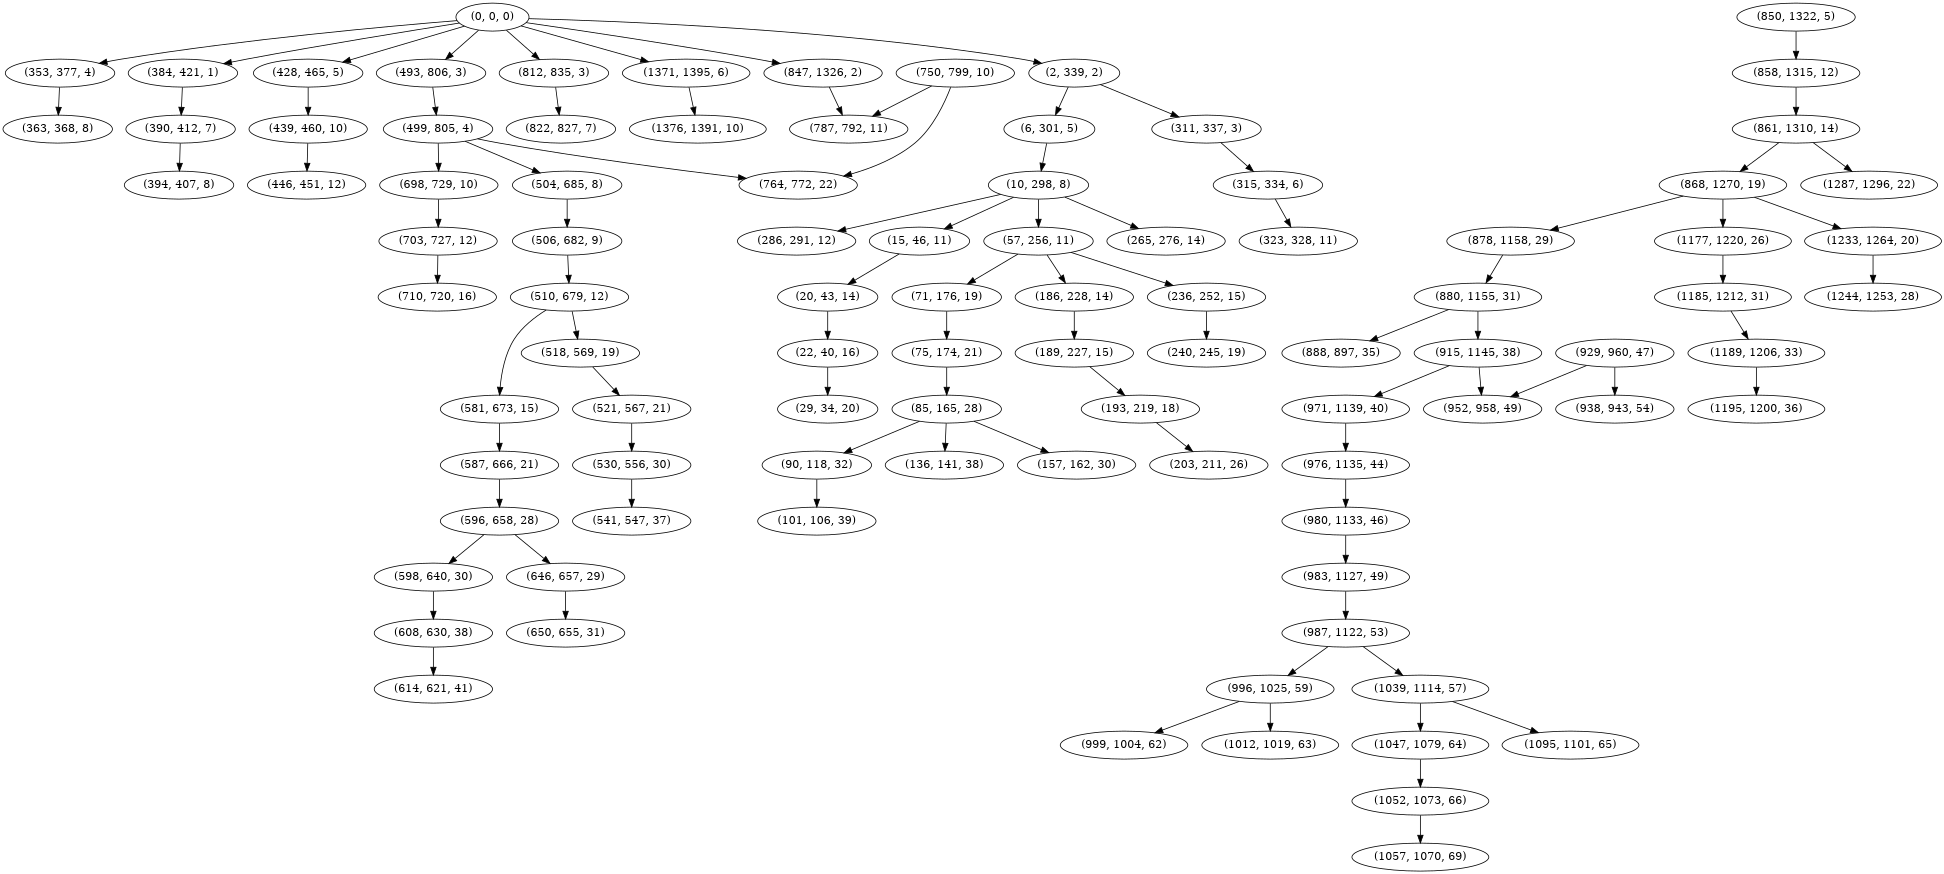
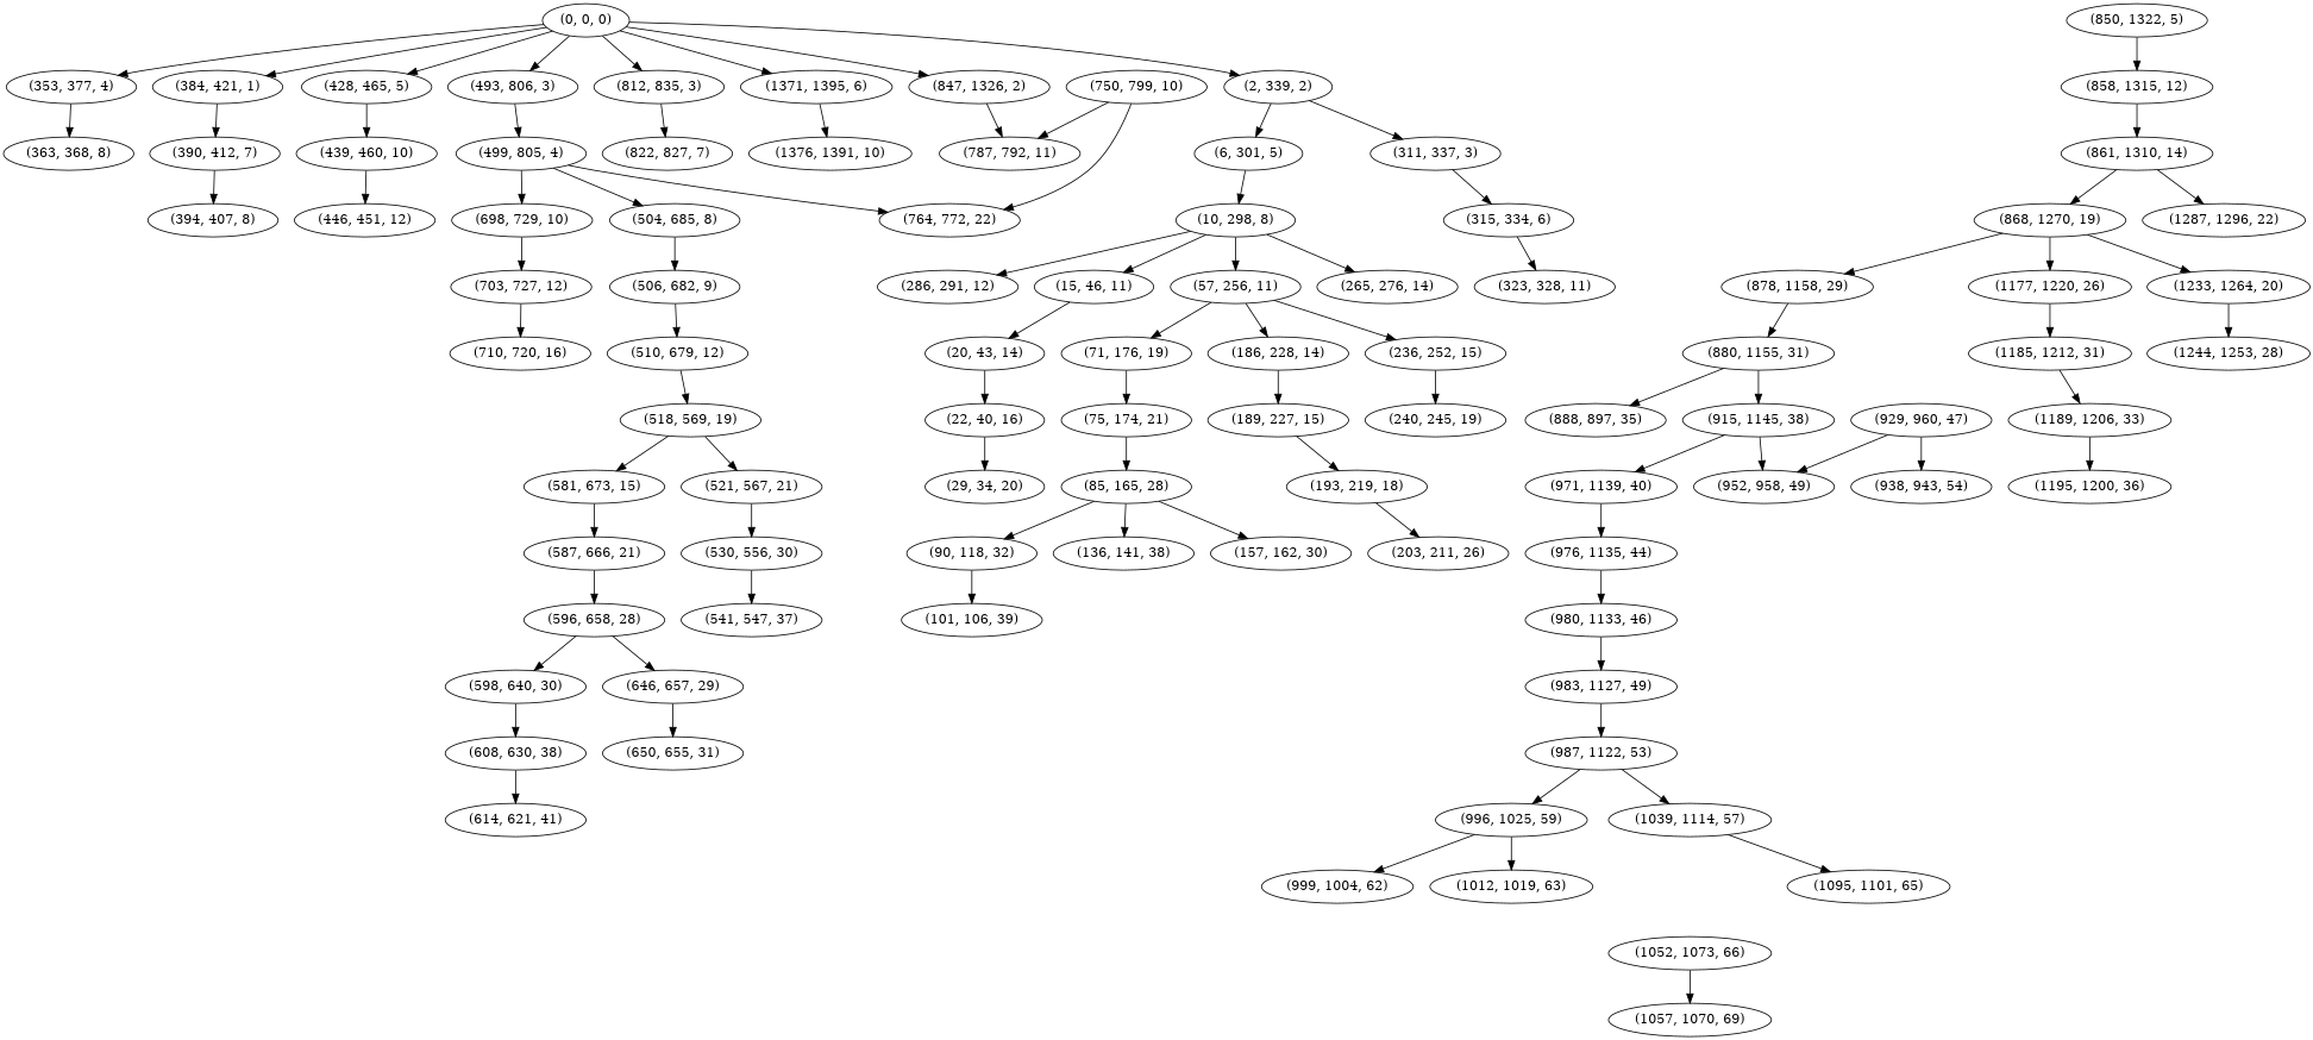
  digraph {
    "(0, 0, 0)"
    "(2, 339, 2)"
    "(353, 377, 4)"
    "(384, 421, 1)"
    "(428, 465, 5)"
    "(493, 806, 3)"
    "(812, 835, 3)"
    "(847, 1326, 2)"
    "(1371, 1395, 6)"
    "(6, 301, 5)"
    "(311, 337, 3)"
    "(363, 368, 8)"
    "(390, 412, 7)"
    "(439, 460, 10)"
    "(499, 805, 4)"
    "(822, 827, 7)"
    "(787, 792, 11)"
    "(1376, 1391, 10)"
    "(10, 298, 8)"
    "(315, 334, 6)"
    "(15, 46, 11)"
    "(57, 256, 11)"
    "(265, 276, 14)"
    "(286, 291, 12)"
    "(20, 43, 14)"
    "(71, 176, 19)"
    "(186, 228, 14)"
    "(236, 252, 15)"
    "(22, 40, 16)"
    "(29, 34, 20)"
    "(75, 174, 21)"
    "(189, 227, 15)"
    "(240, 245, 19)"
    "(85, 165, 28)"
    "(90, 118, 32)"
    "(136, 141, 38)"
    "(157, 162, 30)"
    "(101, 106, 39)"
    "(193, 219, 18)"
    "(203, 211, 26)"
    "(323, 328, 11)"
    "(394, 407, 8)"
    "(446, 451, 12)"
    "(504, 685, 8)"
    "(698, 729, 10)"
    "(764, 772, 22)"
    "(506, 682, 9)"
    "(703, 727, 12)"
    "(750, 799, 10)"
    "(510, 679, 12)"
    "(518, 569, 19)"
    "(581, 673, 15)"
    "(521, 567, 21)"
    "(587, 666, 21)"
    "(530, 556, 30)"
    "(541, 547, 37)"
    "(596, 658, 28)"
    "(598, 640, 30)"
    "(646, 657, 29)"
    "(608, 630, 38)"
    "(650, 655, 31)"
    "(614, 621, 41)"
    "(710, 720, 16)"
    "(850, 1322, 5)"
    "(858, 1315, 12)"
    "(861, 1310, 14)"
    "(868, 1270, 19)"
    "(1287, 1296, 22)"
    "(878, 1158, 29)"
    "(1177, 1220, 26)"
    "(1233, 1264, 20)"
    "(880, 1155, 31)"
    "(1185, 1212, 31)"
    "(1244, 1253, 28)"
    "(888, 897, 35)"
    "(915, 1145, 38)"
    "(971, 1139, 40)"
    "(952, 958, 49)"
    "(929, 960, 47)"
    "(938, 943, 54)"
    "(976, 1135, 44)"
    "(980, 1133, 46)"
    "(983, 1127, 49)"
    "(987, 1122, 53)"
    "(996, 1025, 59)"
    "(1039, 1114, 57)"
    "(999, 1004, 62)"
    "(1012, 1019, 63)"
-   "(1047, 1079, 64)"
    "(1095, 1101, 65)"
    "(1052, 1073, 66)"
    "(1057, 1070, 69)"
    "(1189, 1206, 33)"
    "(1195, 1200, 36)"
    "(0, 0, 0)" -> "(2, 339, 2)"
    "(0, 0, 0)" -> "(353, 377, 4)"
    "(0, 0, 0)" -> "(384, 421, 1)"
    "(0, 0, 0)" -> "(428, 465, 5)"
    "(0, 0, 0)" -> "(493, 806, 3)"
    "(0, 0, 0)" -> "(812, 835, 3)"
    "(0, 0, 0)" -> "(847, 1326, 2)"
    "(0, 0, 0)" -> "(1371, 1395, 6)"
    "(2, 339, 2)" -> "(6, 301, 5)"
    "(2, 339, 2)" -> "(311, 337, 3)"
    "(353, 377, 4)" -> "(363, 368, 8)"
    "(384, 421, 1)" -> "(390, 412, 7)"
    "(428, 465, 5)" -> "(439, 460, 10)"
    "(493, 806, 3)" -> "(499, 805, 4)"
    "(812, 835, 3)" -> "(822, 827, 7)"
    "(847, 1326, 2)" -> "(787, 792, 11)"
    "(1371, 1395, 6)" -> "(1376, 1391, 10)"
    "(6, 301, 5)" -> "(10, 298, 8)"
    "(311, 337, 3)" -> "(315, 334, 6)"
    "(390, 412, 7)" -> "(394, 407, 8)"
    "(439, 460, 10)" -> "(446, 451, 12)"
    "(499, 805, 4)" -> "(504, 685, 8)"
    "(499, 805, 4)" -> "(698, 729, 10)"
    "(499, 805, 4)" -> "(764, 772, 22)"
    "(10, 298, 8)" -> "(15, 46, 11)"
    "(10, 298, 8)" -> "(57, 256, 11)"
    "(10, 298, 8)" -> "(265, 276, 14)"
    "(10, 298, 8)" -> "(286, 291, 12)"
    "(315, 334, 6)" -> "(323, 328, 11)"
    "(15, 46, 11)" -> "(20, 43, 14)"
    "(57, 256, 11)" -> "(71, 176, 19)"
    "(57, 256, 11)" -> "(186, 228, 14)"
    "(57, 256, 11)" -> "(236, 252, 15)"
    "(20, 43, 14)" -> "(22, 40, 16)"
    "(71, 176, 19)" -> "(75, 174, 21)"
    "(186, 228, 14)" -> "(189, 227, 15)"
    "(236, 252, 15)" -> "(240, 245, 19)"
    "(22, 40, 16)" -> "(29, 34, 20)"
    "(75, 174, 21)" -> "(85, 165, 28)"
    "(189, 227, 15)" -> "(193, 219, 18)"
    "(85, 165, 28)" -> "(90, 118, 32)"
    "(85, 165, 28)" -> "(136, 141, 38)"
    "(85, 165, 28)" -> "(157, 162, 30)"
    "(90, 118, 32)" -> "(101, 106, 39)"
    "(193, 219, 18)" -> "(203, 211, 26)"
    "(504, 685, 8)" -> "(506, 682, 9)"
    "(698, 729, 10)" -> "(703, 727, 12)"
    "(506, 682, 9)" -> "(510, 679, 12)"
    "(703, 727, 12)" -> "(710, 720, 16)"
    "(750, 799, 10)" -> "(787, 792, 11)"
    "(750, 799, 10)" -> "(764, 772, 22)"
    "(510, 679, 12)" -> "(518, 569, 19)"
-   "(510, 679, 12)" -> "(581, 673, 15)"
+   "(518, 569, 19)" -> "(581, 673, 15)"
    "(518, 569, 19)" -> "(521, 567, 21)"
    "(581, 673, 15)" -> "(587, 666, 21)"
    "(521, 567, 21)" -> "(530, 556, 30)"
    "(587, 666, 21)" -> "(596, 658, 28)"
    "(530, 556, 30)" -> "(541, 547, 37)"
    "(596, 658, 28)" -> "(598, 640, 30)"
    "(596, 658, 28)" -> "(646, 657, 29)"
    "(598, 640, 30)" -> "(608, 630, 38)"
    "(646, 657, 29)" -> "(650, 655, 31)"
    "(608, 630, 38)" -> "(614, 621, 41)"
    "(850, 1322, 5)" -> "(858, 1315, 12)"
    "(858, 1315, 12)" -> "(861, 1310, 14)"
    "(861, 1310, 14)" -> "(868, 1270, 19)"
    "(861, 1310, 14)" -> "(1287, 1296, 22)"
    "(868, 1270, 19)" -> "(878, 1158, 29)"
    "(868, 1270, 19)" -> "(1177, 1220, 26)"
    "(868, 1270, 19)" -> "(1233, 1264, 20)"
    "(878, 1158, 29)" -> "(880, 1155, 31)"
    "(1177, 1220, 26)" -> "(1185, 1212, 31)"
    "(1233, 1264, 20)" -> "(1244, 1253, 28)"
    "(880, 1155, 31)" -> "(888, 897, 35)"
    "(880, 1155, 31)" -> "(915, 1145, 38)"
    "(1185, 1212, 31)" -> "(1189, 1206, 33)"
    "(915, 1145, 38)" -> "(971, 1139, 40)"
    "(915, 1145, 38)" -> "(952, 958, 49)"
    "(971, 1139, 40)" -> "(976, 1135, 44)"
    "(929, 960, 47)" -> "(952, 958, 49)"
    "(929, 960, 47)" -> "(938, 943, 54)"
    "(976, 1135, 44)" -> "(980, 1133, 46)"
    "(980, 1133, 46)" -> "(983, 1127, 49)"
    "(983, 1127, 49)" -> "(987, 1122, 53)"
    "(987, 1122, 53)" -> "(996, 1025, 59)"
    "(987, 1122, 53)" -> "(1039, 1114, 57)"
    "(996, 1025, 59)" -> "(999, 1004, 62)"
    "(996, 1025, 59)" -> "(1012, 1019, 63)"
-   "(1039, 1114, 57)" -> "(1047, 1079, 64)"
    "(1039, 1114, 57)" -> "(1095, 1101, 65)"
-   "(1047, 1079, 64)" -> "(1052, 1073, 66)"
    "(1052, 1073, 66)" -> "(1057, 1070, 69)"
    "(1189, 1206, 33)" -> "(1195, 1200, 36)"
  }
